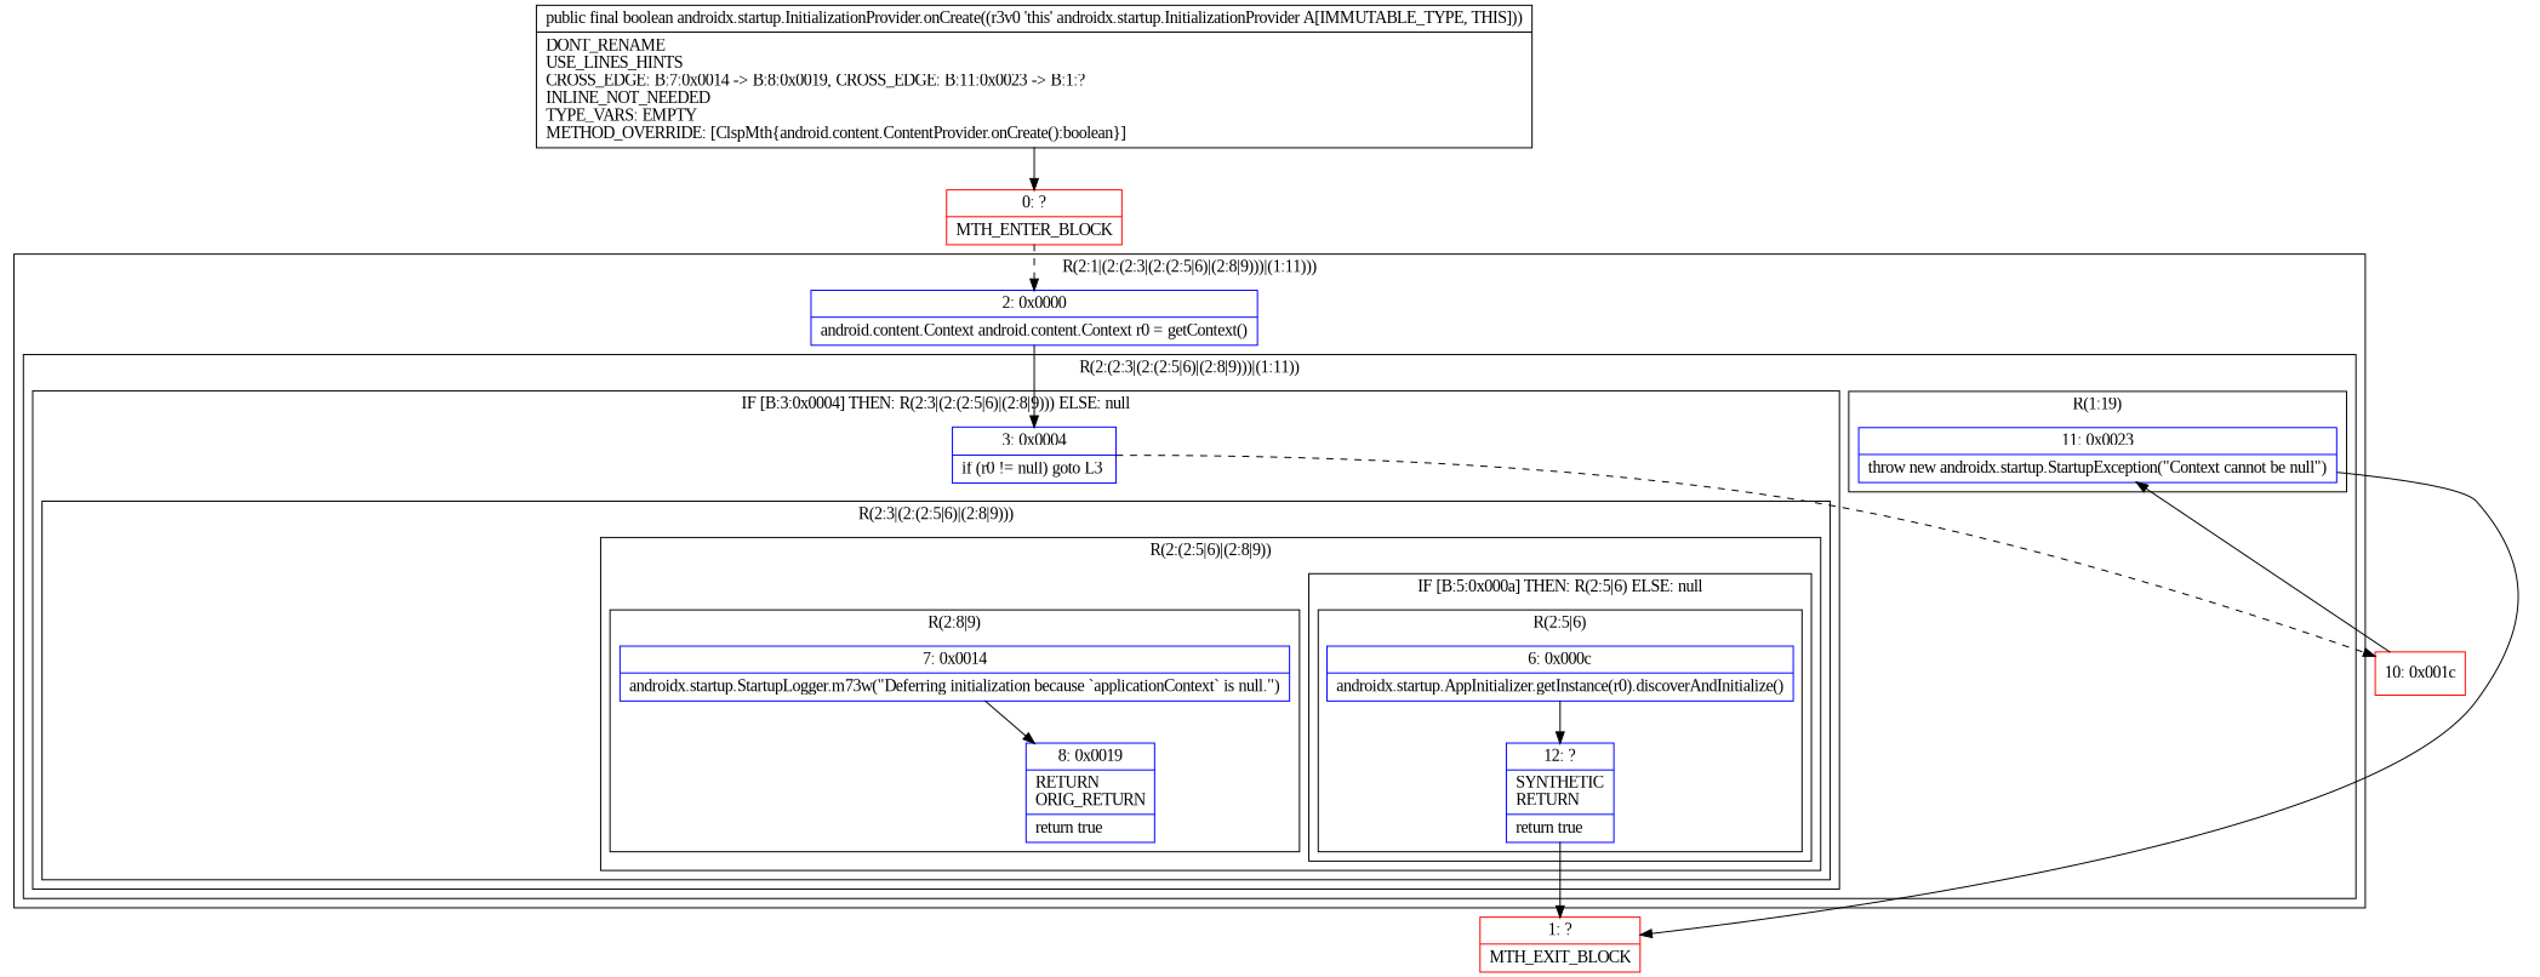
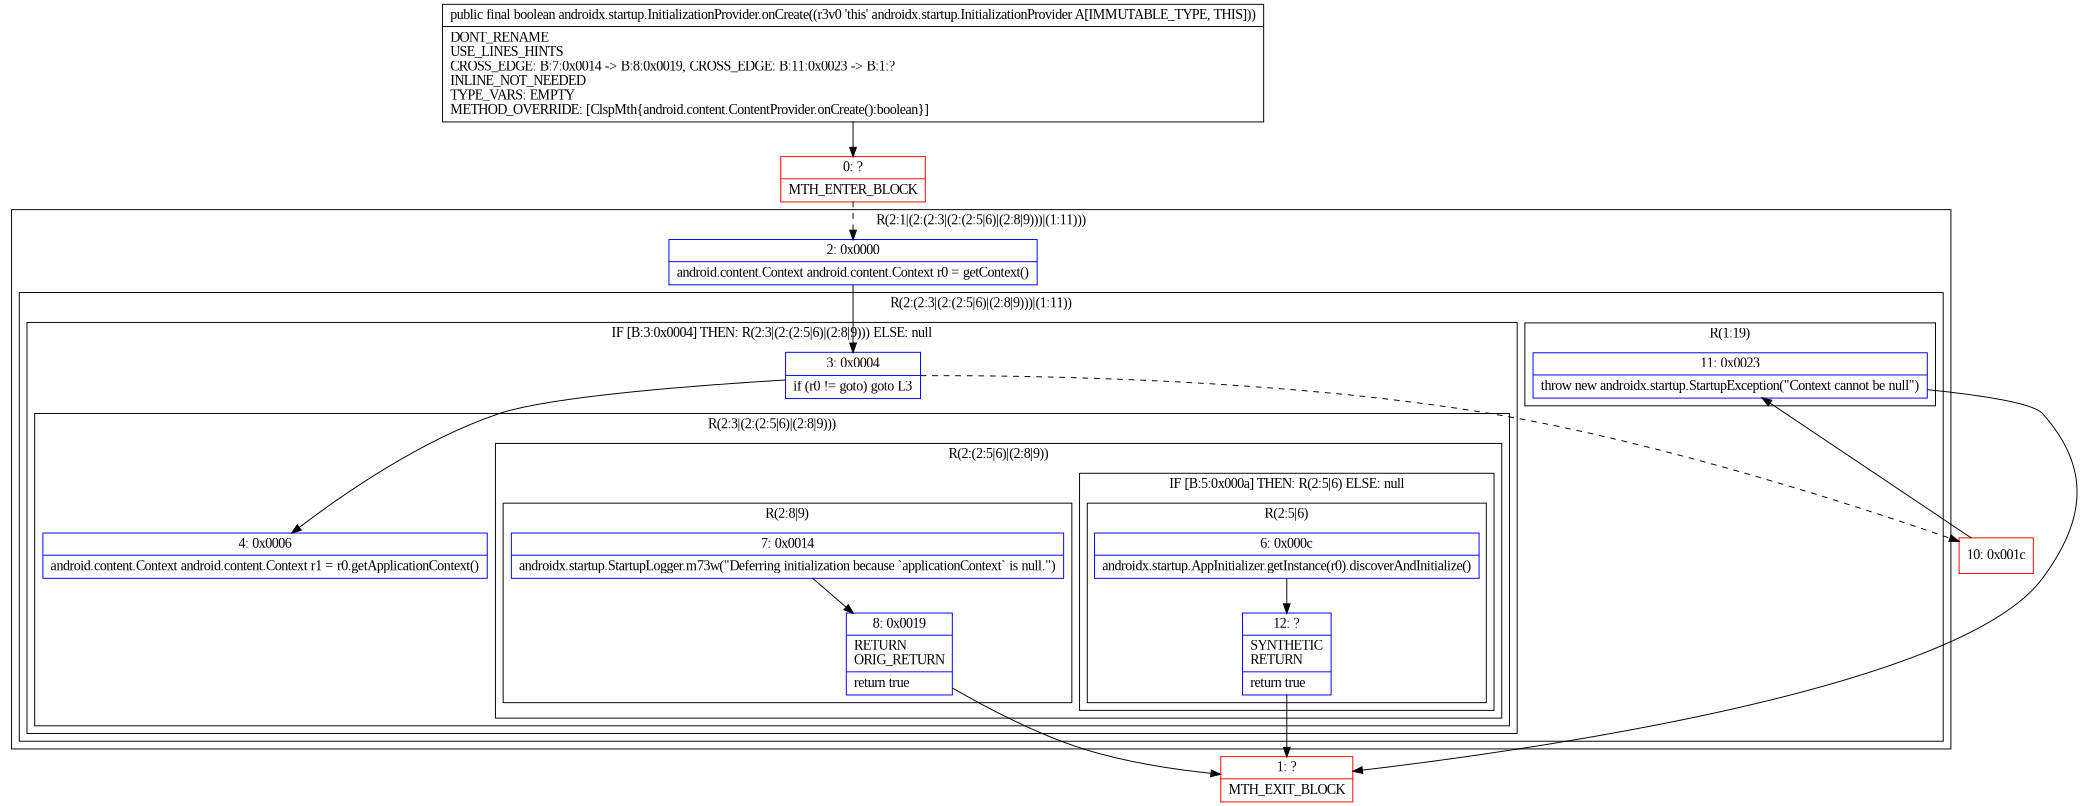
  digraph {
    fontname="Liberation Serif"
    node [color=blue fontname="Liberation Serif" shape=record]
    edge [fontname="Liberation Serif"]
    n1 [label="{6\:\ 0x000c|androidx.startup.AppInitializer.getInstance(r0).discoverAndInitialize()\l}"]
    n2 [label="{12\:\ ?|SYNTHETIC\lRETURN\l|return true\l}"]
    n3 [label="{7\:\ 0x0014|androidx.startup.StartupLogger.m73w(\"Deferring initialization because `applicationContext` is null.\")\l}"]
    n4 [label="{8\:\ 0x0019|RETURN\lORIG_RETURN\l|return true\l}"]
-   n6 [label="{3\:\ 0x0004|if (r0 != null) goto L3\l}"]
+   n5 [label="{4\:\ 0x0006|android.content.Context android.content.Context r1 = r0.getApplicationContext()\l}"]
+   n6 [label="{3\:\ 0x0004|if (r0 != goto) goto L3\l}"]
    n7 [label="{11\:\ 0x0023|throw new androidx.startup.StartupException(\"Context cannot be null\")\l}"]
    n8 [label="{2\:\ 0x0000|android.content.Context android.content.Context r0 = getContext()\l}"]
    n9 [color=red label="{1\:\ ?|MTH_EXIT_BLOCK\l}"]
    n10 [color=red label="{10\:\ 0x001c}"]
    n11 [color=red label="{0\:\ ?|MTH_ENTER_BLOCK\l}"]
    n12 [label="{public final boolean androidx.startup.InitializationProvider.onCreate((r3v0 'this' androidx.startup.InitializationProvider A[IMMUTABLE_TYPE, THIS]))  | DONT_RENAME\lUSE_LINES_HINTS\lCROSS_EDGE: B:7:0x0014 \-\> B:8:0x0019, CROSS_EDGE: B:11:0x0023 \-\> B:1:?\lINLINE_NOT_NEEDED\lTYPE_VARS: EMPTY\lMETHOD_OVERRIDE: [ClspMth\{android.content.ContentProvider.onCreate():boolean\}]\l}" color=""]
    subgraph cluster_1 {
      label="R(2:1|(2:(2:3|(2:(2:5|6)|(2:8|9)))|(1:11)))"
      n8
      subgraph cluster_2 {
        label="R(2:(2:3|(2:(2:5|6)|(2:8|9)))|(1:11))"
        subgraph cluster_3 {
          label="IF [B:3:0x0004] THEN: R(2:3|(2:(2:5|6)|(2:8|9))) ELSE: null"
          n6
          subgraph cluster_4 {
            label="R(2:3|(2:(2:5|6)|(2:8|9)))"
+           n5
            subgraph cluster_5 {
              label="R(2:(2:5|6)|(2:8|9))"
              subgraph cluster_6 {
                label="IF [B:5:0x000a] THEN: R(2:5|6) ELSE: null"
                subgraph cluster_7 {
                  label="R(2:5|6)"
                  n1
                  n2
                }
              }
              subgraph cluster_8 {
                label="R(2:8|9)"
                n3
                n4
              }
            }
          }
        }
        subgraph cluster_9 {
          label="R(1:19)"
          n7
        }
      }
    }
    n1 -> n2
    n2 -> n9
    n3 -> n4
+   n4 -> n9
+   n6 -> n5
    n6 -> n10 [style=dashed]
    n7 -> n9
    n8 -> n6
    n10 -> n7
    n11 -> n8 [style=dashed]
    n12 -> n11
  }
